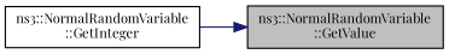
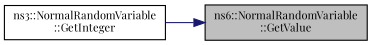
  digraph {
    rankdir=RL
    fontname="Playfair Display"
    node [color=black fontname="Playfair Display" fontsize=10 shape=record style=filled]
-   n1 [fillcolor=grey75 fontcolor=black height=0.2 label="ns3::NormalRandomVariable\l::GetValue" width=0.4]
+   n1 [fillcolor=grey75 fontcolor=black height=0.2 label="ns6::NormalRandomVariable\l::GetValue" width=0.4]
    n2 [fillcolor=white height=0.2 label="ns3::NormalRandomVariable\l::GetInteger" width=0.4]
    n1 -> n2 [color=midnightblue dir=back fontname="Playfair Display" fontsize=10 labelfontname=Helvetica labelfontsize=10 style=solid]
  }
